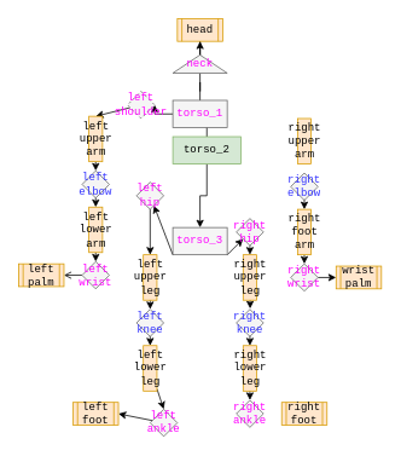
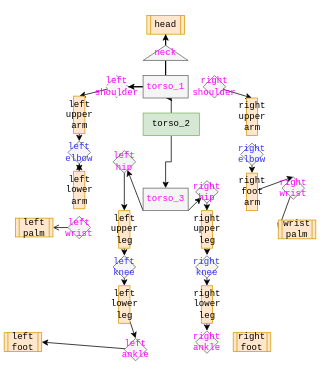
  <mxCell id="0" />
  <mxCell id="1" parent="0" />
  <mxCell id="2" style="edgeStyle=orthogonalEdgeStyle;rounded=0;orthogonalLoop=1;jettySize=auto;html=1;entryX=0.5;entryY=1;entryDx=0;entryDy=0;fontFamily=Courier New;" edge="1" parent="1" source="4" target="7"><mxGeometry relative="1" as="geometry" /></mxCell>
  <mxCell id="3" style="edgeStyle=orthogonalEdgeStyle;rounded=0;orthogonalLoop=1;jettySize=auto;html=1;entryX=0.5;entryY=0;entryDx=0;entryDy=0;fontFamily=Courier New;" edge="1" parent="1" source="4" target="10"><mxGeometry relative="1" as="geometry" /></mxCell>
  <mxCell id="4" value="torso_2" style="rounded=0;whiteSpace=wrap;html=1;fontFamily=Courier New;fillColor=#d5e8d4;strokeColor=#82b366;" vertex="1" parent="1"><mxGeometry x="190" y="150" width="75" height="30" as="geometry" /></mxCell>
  <mxCell id="5" style="edgeStyle=orthogonalEdgeStyle;rounded=0;orthogonalLoop=1;jettySize=auto;html=1;entryX=0;entryY=0.5;entryDx=0;entryDy=0;fontFamily=Courier New;endArrow=none;" edge="1" parent="1" source="7" target="12"><mxGeometry relative="1" as="geometry" /></mxCell>
  <mxCell id="6" style="edgeStyle=orthogonalEdgeStyle;rounded=0;orthogonalLoop=1;jettySize=auto;html=1;entryX=1;entryY=0.5;entryDx=0;entryDy=0;fontFamily=Courier New;" edge="1" parent="1" source="7" target="14"><mxGeometry relative="1" as="geometry" /></mxCell>
- <mxCell id="7" value="&lt;font color=&quot;#FF00FF&quot;&gt;torso_1&lt;/font&gt;" style="rounded=0;whiteSpace=wrap;html=1;fontFamily=Courier New;fillColor=#f5f5f5;fontColor=#333333;strokeColor=#666666;" vertex="1" parent="1"><mxGeometry x="190" y="110" width="60" height="30" as="geometry" /></mxCell>
+ <mxCell id="7" value="&lt;font color=&quot;#FF00FF&quot;&gt;torso_1&lt;/font&gt;" style="rounded=0;whiteSpace=wrap;html=1;fontFamily=Courier New;fillColor=#f5f5f5;fontColor=#333333;strokeColor=#666666;" vertex="1" parent="1"><mxGeometry x="190" y="100" width="60" height="30" as="geometry" /></mxCell>
  <mxCell id="8" style="rounded=0;orthogonalLoop=1;jettySize=auto;html=1;exitX=0;exitY=1;exitDx=0;exitDy=0;fontFamily=Courier New;" edge="1" parent="1" source="10" target="18"><mxGeometry relative="1" as="geometry" /></mxCell>
  <mxCell id="9" style="edgeStyle=none;rounded=0;orthogonalLoop=1;jettySize=auto;html=1;exitX=1;exitY=1;exitDx=0;exitDy=0;fontFamily=Courier New;" edge="1" parent="1" source="10" target="20"><mxGeometry relative="1" as="geometry" /></mxCell>
  <mxCell id="10" value="&lt;font color=&quot;#FF00FF&quot;&gt;torso_3&lt;/font&gt;" style="rounded=0;whiteSpace=wrap;html=1;fontFamily=Courier New;fillColor=#f5f5f5;fontColor=#333333;strokeColor=#666666;" vertex="1" parent="1"><mxGeometry x="190" y="250" width="60" height="30" as="geometry" /></mxCell>
  <mxCell id="11" style="edgeStyle=orthogonalEdgeStyle;rounded=0;orthogonalLoop=1;jettySize=auto;html=1;entryX=0.5;entryY=1;entryDx=0;entryDy=0;fontFamily=Courier New;" edge="1" parent="1" source="12" target="57"><mxGeometry relative="1" as="geometry"><mxPoint x="220" y="50" as="targetPoint" /></mxGeometry></mxCell>
  <mxCell id="12" value="&lt;font color=&quot;#FF00FF&quot;&gt;neck&lt;/font&gt;" style="triangle;whiteSpace=wrap;html=1;fontFamily=Courier New;direction=north;fillColor=#f5f5f5;fontColor=#333333;strokeColor=#666666;" vertex="1" parent="1"><mxGeometry x="190" y="60" width="60" height="20" as="geometry" /></mxCell>
  <mxCell id="13" style="edgeStyle=none;rounded=0;orthogonalLoop=1;jettySize=auto;html=1;entryX=1;entryY=0.5;entryDx=0;entryDy=0;fontFamily=Courier New;fontColor=#FF0000;" edge="1" parent="1" source="14" target="49"><mxGeometry relative="1" as="geometry" /></mxCell>
  <mxCell id="14" value="&lt;font color=&quot;#FF00FF&quot;&gt;left shoulder&lt;/font&gt;" style="rhombus;whiteSpace=wrap;html=1;fontFamily=Courier New;fillColor=#f5f5f5;fontColor=#333333;strokeColor=#666666;dashed=1;" vertex="1" parent="1"><mxGeometry x="140" y="100" width="30" height="30" as="geometry" /></mxCell>
+ <mxCell id="15" style="edgeStyle=none;rounded=0;orthogonalLoop=1;jettySize=auto;html=1;entryX=1;entryY=0.5;entryDx=0;entryDy=0;fontFamily=Courier New;fontColor=#FF0000;" edge="1" parent="1" source="16" target="39"><mxGeometry relative="1" as="geometry" /></mxCell>
+ <mxCell id="16" value="&lt;font color=&quot;#FF00FF&quot;&gt;right shoulder&lt;/font&gt;" style="rhombus;whiteSpace=wrap;html=1;fontFamily=Courier New;fillColor=#f5f5f5;fontColor=#333333;strokeColor=#666666;" vertex="1" parent="1"><mxGeometry x="270" y="100" width="30" height="30" as="geometry" /></mxCell>
  <mxCell id="17" style="edgeStyle=none;rounded=0;orthogonalLoop=1;jettySize=auto;html=1;entryX=1;entryY=0.5;entryDx=0;entryDy=0;fontFamily=Courier New;fontColor=#FF0000;" edge="1" parent="1" source="18" target="22"><mxGeometry relative="1" as="geometry" /></mxCell>
  <mxCell id="18" value="&lt;font color=&quot;#FF00FF&quot;&gt;left hip&lt;/font&gt;" style="rhombus;whiteSpace=wrap;html=1;fontFamily=Courier New;fillColor=#f5f5f5;strokeColor=#666666;fontColor=#333333;" vertex="1" parent="1"><mxGeometry x="150" y="200" width="30" height="30" as="geometry" /></mxCell>
  <mxCell id="19" style="edgeStyle=none;rounded=0;orthogonalLoop=1;jettySize=auto;html=1;entryX=1;entryY=0.5;entryDx=0;entryDy=0;fontFamily=Courier New;fontColor=#FF0000;" edge="1" parent="1" source="20" target="24"><mxGeometry relative="1" as="geometry" /></mxCell>
  <mxCell id="20" value="&lt;font color=&quot;#FF00FF&quot;&gt;right hip&lt;/font&gt;" style="rhombus;whiteSpace=wrap;html=1;fontFamily=Courier New;fillColor=#f5f5f5;strokeColor=#666666;fontColor=#333333;" vertex="1" parent="1"><mxGeometry x="260" y="240" width="30" height="30" as="geometry" /></mxCell>
  <mxCell id="21" style="edgeStyle=none;rounded=0;orthogonalLoop=1;jettySize=auto;html=1;entryX=0.5;entryY=0;entryDx=0;entryDy=0;fontFamily=Courier New;fontColor=#FF0000;" edge="1" parent="1" source="22" target="26"><mxGeometry relative="1" as="geometry" /></mxCell>
  <mxCell id="22" value="left upper leg" style="rounded=0;whiteSpace=wrap;html=1;fontFamily=Courier New;direction=north;fillColor=#ffe6cc;strokeColor=#d79b00;" vertex="1" parent="1"><mxGeometry x="157.5" y="280" width="15" height="50" as="geometry" /></mxCell>
  <mxCell id="23" style="edgeStyle=none;rounded=0;orthogonalLoop=1;jettySize=auto;html=1;entryX=0.508;entryY=-0.025;entryDx=0;entryDy=0;entryPerimeter=0;fontFamily=Courier New;fontColor=#FF0000;" edge="1" parent="1" source="24" target="30"><mxGeometry relative="1" as="geometry" /></mxCell>
  <mxCell id="24" value="right upper leg" style="rounded=0;whiteSpace=wrap;html=1;fontFamily=Courier New;direction=north;fillColor=#ffe6cc;strokeColor=#d79b00;" vertex="1" parent="1"><mxGeometry x="267.5" y="280" width="15" height="50" as="geometry" /></mxCell>
  <mxCell id="25" style="edgeStyle=none;rounded=0;orthogonalLoop=1;jettySize=auto;html=1;entryX=1;entryY=0.5;entryDx=0;entryDy=0;fontFamily=Courier New;fontColor=#FF0000;" edge="1" parent="1" target="28"><mxGeometry relative="1" as="geometry"><mxPoint x="165" y="360" as="sourcePoint" /></mxGeometry></mxCell>
  <mxCell id="26" value="&lt;font color=&quot;#3333FF&quot;&gt;left knee&lt;/font&gt;" style="rhombus;whiteSpace=wrap;html=1;fontFamily=Courier New;fillColor=#f5f5f5;strokeColor=#666666;fontColor=#333333;" vertex="1" parent="1"><mxGeometry x="150" y="340" width="30" height="30" as="geometry" /></mxCell>
  <mxCell id="27" style="edgeStyle=none;rounded=0;orthogonalLoop=1;jettySize=auto;html=1;entryX=0.5;entryY=0;entryDx=0;entryDy=0;fontFamily=Courier New;fontColor=#FF0000;" edge="1" parent="1" source="28" target="34"><mxGeometry relative="1" as="geometry" /></mxCell>
  <mxCell id="28" value="left lower leg" style="rounded=0;whiteSpace=wrap;html=1;fontFamily=Courier New;direction=north;fillColor=#ffe6cc;strokeColor=#d79b00;" vertex="1" parent="1"><mxGeometry x="157.5" y="380" width="15" height="50" as="geometry" /></mxCell>
  <mxCell id="29" style="edgeStyle=none;rounded=0;orthogonalLoop=1;jettySize=auto;html=1;entryX=1;entryY=0.5;entryDx=0;entryDy=0;fontFamily=Courier New;fontColor=#FF0000;" edge="1" parent="1" target="32"><mxGeometry relative="1" as="geometry"><mxPoint x="275" y="360" as="sourcePoint" /></mxGeometry></mxCell>
  <mxCell id="30" value="&lt;font color=&quot;#3333FF&quot;&gt;right knee&lt;/font&gt;" style="rhombus;whiteSpace=wrap;html=1;fontFamily=Courier New;fillColor=#f5f5f5;strokeColor=#666666;fontColor=#333333;" vertex="1" parent="1"><mxGeometry x="260" y="340" width="30" height="30" as="geometry" /></mxCell>
  <mxCell id="31" style="edgeStyle=none;rounded=0;orthogonalLoop=1;jettySize=auto;html=1;entryX=0.5;entryY=0;entryDx=0;entryDy=0;fontFamily=Courier New;fontColor=#FF0000;" edge="1" parent="1" source="32" target="35"><mxGeometry relative="1" as="geometry" /></mxCell>
  <mxCell id="32" value="right lower leg" style="rounded=0;whiteSpace=wrap;html=1;fontFamily=Courier New;direction=north;fillColor=#ffe6cc;strokeColor=#d79b00;" vertex="1" parent="1"><mxGeometry x="267.5" y="380" width="15" height="50" as="geometry" /></mxCell>
  <mxCell id="33" style="edgeStyle=none;rounded=0;orthogonalLoop=1;jettySize=auto;html=1;entryX=1;entryY=0.5;entryDx=0;entryDy=0;fontFamily=Courier New;fontColor=#FF0000;" edge="1" parent="1" source="34" target="36"><mxGeometry relative="1" as="geometry" /></mxCell>
  <mxCell id="34" value="&lt;font color=&quot;#FF00FF&quot;&gt;left ankle&lt;/font&gt;" style="rhombus;whiteSpace=wrap;html=1;fontFamily=Courier New;fillColor=#f5f5f5;strokeColor=#666666;fontColor=#333333;" vertex="1" parent="1"><mxGeometry x="165" y="450" width="30" height="30" as="geometry" /></mxCell>
  <mxCell id="35" value="&lt;font color=&quot;#FF00FF&quot;&gt;right ankle&lt;/font&gt;" style="rhombus;whiteSpace=wrap;html=1;fontFamily=Courier New;fillColor=#f5f5f5;strokeColor=#666666;fontColor=#333333;" vertex="1" parent="1"><mxGeometry x="260" y="440" width="30" height="30" as="geometry" /></mxCell>
- <mxCell id="36" value="left foot" style="shape=process;whiteSpace=wrap;html=1;backgroundOutline=1;fontFamily=Courier New;fillColor=#ffe6cc;strokeColor=#d79b00;" vertex="1" parent="1"><mxGeometry x="80" y="442.5" width="50" height="25" as="geometry" /></mxCell>
+ <mxCell id="36" value="left foot" style="shape=process;whiteSpace=wrap;html=1;backgroundOutline=1;fontFamily=Courier New;fillColor=#ffe6cc;strokeColor=#d79b00;" vertex="1" parent="1"><mxGeometry x="5" y="442.5" width="50" height="25" as="geometry" /></mxCell>
  <mxCell id="37" value="right foot" style="shape=process;whiteSpace=wrap;html=1;backgroundOutline=1;fontFamily=Courier New;fillColor=#ffe6cc;strokeColor=#d79b00;" vertex="1" parent="1"><mxGeometry x="310" y="442.5" width="50" height="25" as="geometry" /></mxCell>
  <mxCell id="38" style="edgeStyle=none;rounded=0;orthogonalLoop=1;jettySize=auto;html=1;entryX=0;entryY=0.5;entryDx=0;entryDy=0;fontFamily=Courier New;fontColor=#FF0000;" edge="1" parent="1" source="32" target="32"><mxGeometry relative="1" as="geometry" /></mxCell>
  <mxCell id="39" value="right upper arm" style="rounded=0;whiteSpace=wrap;html=1;fontFamily=Courier New;direction=north;fillColor=#ffe6cc;strokeColor=#d79b00;" vertex="1" parent="1"><mxGeometry x="327.5" y="130" width="15" height="50" as="geometry" /></mxCell>
  <mxCell id="40" style="edgeStyle=none;rounded=0;orthogonalLoop=1;jettySize=auto;html=1;entryX=1;entryY=0.5;entryDx=0;entryDy=0;fontFamily=Courier New;fontColor=#FF0000;" edge="1" parent="1" target="43"><mxGeometry relative="1" as="geometry"><mxPoint x="335" y="210" as="sourcePoint" /></mxGeometry></mxCell>
  <mxCell id="41" value="&lt;font color=&quot;#3333FF&quot;&gt;right elbow&lt;br&gt;&lt;/font&gt;" style="rhombus;whiteSpace=wrap;html=1;fontFamily=Courier New;fillColor=#f5f5f5;strokeColor=#666666;fontColor=#333333;" vertex="1" parent="1"><mxGeometry x="320" y="190" width="30" height="30" as="geometry" /></mxCell>
  <mxCell id="42" style="edgeStyle=none;rounded=0;orthogonalLoop=1;jettySize=auto;html=1;entryX=0.5;entryY=0;entryDx=0;entryDy=0;fontFamily=Courier New;fontColor=#FF0000;" edge="1" parent="1" source="43" target="45"><mxGeometry relative="1" as="geometry" /></mxCell>
  <mxCell id="43" value="right foot arm" style="rounded=0;whiteSpace=wrap;html=1;fontFamily=Courier New;direction=north;fillColor=#ffe6cc;strokeColor=#d79b00;" vertex="1" parent="1"><mxGeometry x="327.5" y="230" width="15" height="50" as="geometry" /></mxCell>
  <mxCell id="44" style="edgeStyle=none;rounded=0;orthogonalLoop=1;jettySize=auto;html=1;entryX=0;entryY=0.5;entryDx=0;entryDy=0;fontFamily=Courier New;fontColor=#FF0000;" edge="1" parent="1" source="45" target="46"><mxGeometry relative="1" as="geometry" /></mxCell>
- <mxCell id="45" value="&lt;font color=&quot;#FF00FF&quot;&gt;right wrist&lt;br&gt;&lt;/font&gt;" style="rhombus;whiteSpace=wrap;html=1;fontFamily=Courier New;fillColor=#f5f5f5;strokeColor=#666666;fontColor=#333333;" vertex="1" parent="1"><mxGeometry x="320" y="290" width="30" height="30" as="geometry" /></mxCell>
+ <mxCell id="45" value="&lt;font color=&quot;#FF00FF&quot;&gt;right wrist&lt;br&gt;&lt;/font&gt;" style="rhombus;whiteSpace=wrap;html=1;fontFamily=Courier New;fillColor=#f5f5f5;strokeColor=#666666;fontColor=#333333;" vertex="1" parent="1"><mxGeometry x="375" y="235" width="30" height="30" as="geometry" /></mxCell>
  <mxCell id="46" value="wrist palm" style="shape=process;whiteSpace=wrap;html=1;backgroundOutline=1;fontFamily=Courier New;fillColor=#ffe6cc;strokeColor=#d79b00;" vertex="1" parent="1"><mxGeometry x="370" y="292.5" width="50" height="25" as="geometry" /></mxCell>
  <mxCell id="47" style="edgeStyle=none;rounded=0;orthogonalLoop=1;jettySize=auto;html=1;entryX=0;entryY=0.5;entryDx=0;entryDy=0;fontFamily=Courier New;fontColor=#FF0000;" edge="1" parent="1" source="43" target="43"><mxGeometry relative="1" as="geometry" /></mxCell>
  <mxCell id="48" style="edgeStyle=none;rounded=0;orthogonalLoop=1;jettySize=auto;html=1;entryX=0.5;entryY=0;entryDx=0;entryDy=0;fontFamily=Courier New;fontColor=#FF0000;" edge="1" parent="1" source="49" target="51"><mxGeometry relative="1" as="geometry" /></mxCell>
  <mxCell id="49" value="left upper arm" style="rounded=0;whiteSpace=wrap;html=1;fontFamily=Courier New;direction=north;fillColor=#ffe6cc;strokeColor=#d79b00;" vertex="1" parent="1"><mxGeometry x="97.5" y="127.5" width="15" height="50" as="geometry" /></mxCell>
  <mxCell id="50" style="edgeStyle=none;rounded=0;orthogonalLoop=1;jettySize=auto;html=1;entryX=1;entryY=0.5;entryDx=0;entryDy=0;fontFamily=Courier New;fontColor=#FF0000;" edge="1" parent="1" target="53"><mxGeometry relative="1" as="geometry"><mxPoint x="105" y="207.5" as="sourcePoint" /></mxGeometry></mxCell>
  <mxCell id="51" value="&lt;font color=&quot;#3333FF&quot;&gt;left elbow&lt;br&gt;&lt;/font&gt;" style="rhombus;whiteSpace=wrap;html=1;fontFamily=Courier New;fillColor=#f5f5f5;strokeColor=#666666;fontColor=#333333;" vertex="1" parent="1"><mxGeometry x="90" y="187.5" width="30" height="30" as="geometry" /></mxCell>
- <mxCell id="52" style="edgeStyle=none;rounded=0;orthogonalLoop=1;jettySize=auto;html=1;entryX=0.5;entryY=0;entryDx=0;entryDy=0;fontFamily=Courier New;fontColor=#FF0000;" edge="1" parent="1" source="53" target="55"><mxGeometry relative="1" as="geometry" /></mxCell>
+ <mxCell id="52" style="edgeStyle=none;rounded=0;orthogonalLoop=1;jettySize=auto;html=1;fontFamily=Courier New;fontColor=#FF0000;" edge="1" parent="1" source="53" target="51"><mxGeometry relative="1" as="geometry" /></mxCell>
  <mxCell id="53" value="left lower arm" style="rounded=0;whiteSpace=wrap;html=1;fontFamily=Courier New;direction=north;fillColor=#ffe6cc;strokeColor=#d79b00;" vertex="1" parent="1"><mxGeometry x="97.5" y="227.5" width="15" height="50" as="geometry" /></mxCell>
  <mxCell id="54" style="edgeStyle=none;rounded=0;orthogonalLoop=1;jettySize=auto;html=1;entryX=1;entryY=0.5;entryDx=0;entryDy=0;fontFamily=Courier New;fontColor=#FF0000;endArrow=open;" edge="1" parent="1" source="55" target="56"><mxGeometry relative="1" as="geometry" /></mxCell>
  <mxCell id="55" value="&lt;font color=&quot;#FF00FF&quot;&gt;left wrist&lt;br&gt;&lt;/font&gt;" style="rhombus;whiteSpace=wrap;html=1;fontFamily=Courier New;fillColor=#f5f5f5;strokeColor=#666666;fontColor=#333333;" vertex="1" parent="1"><mxGeometry x="90" y="287.5" width="30" height="30" as="geometry" /></mxCell>
  <mxCell id="56" value="left palm" style="shape=process;whiteSpace=wrap;html=1;backgroundOutline=1;fontFamily=Courier New;fillColor=#ffe6cc;strokeColor=#d79b00;" vertex="1" parent="1"><mxGeometry x="20" y="290" width="50" height="25" as="geometry" /></mxCell>
  <mxCell id="57" value="head" style="shape=process;whiteSpace=wrap;html=1;backgroundOutline=1;fontFamily=Courier New;fillColor=#ffe6cc;strokeColor=#d79b00;" vertex="1" parent="1"><mxGeometry x="195" y="20" width="50" height="25" as="geometry" /></mxCell>
